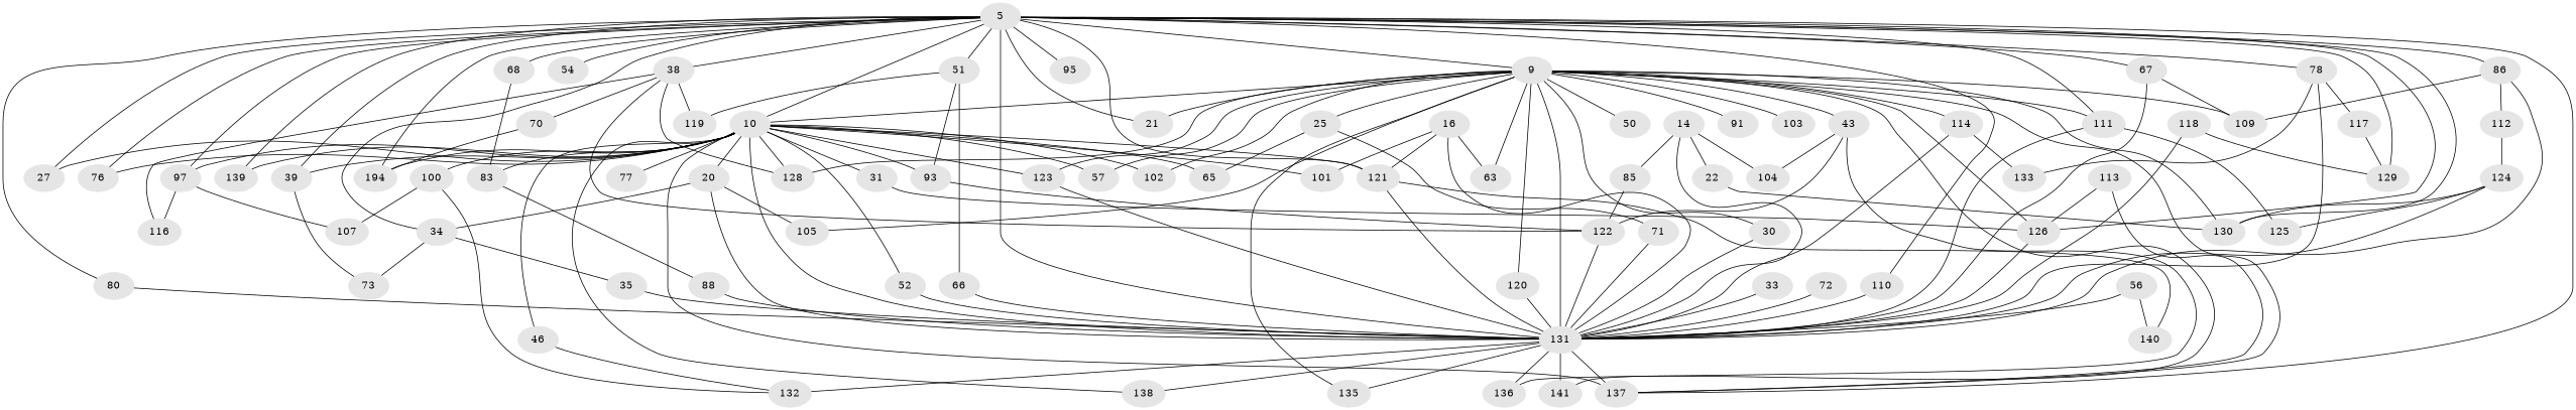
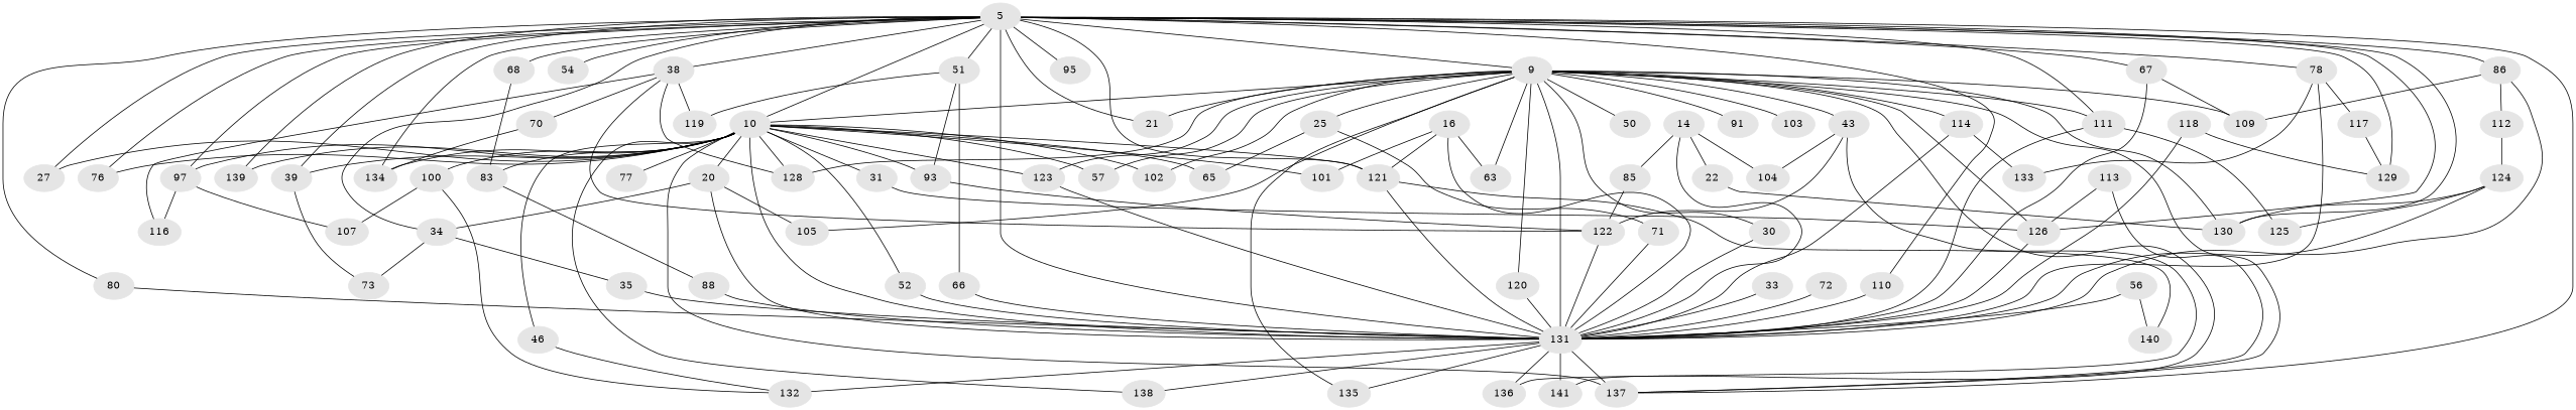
  graph {
    node [color=gray90 style=filled]
    5 [super="+1"]
    9 [super="+8+6"]
    10 [super="+3"]
    21
    27
    34
    38 [super="+12"]
    39 [super="+18"]
    51
    54
    67 [super="+29"]
    68
    76 [super="+41"]
    78 [super="+48"]
    80
    86 [super="+55"]
    95
    97 [super="+17+23"]
    110 [super="+61+47"]
    111 [super="+84"]
    121 [super="+98+64"]
    126 [super="+13+11+60+94"]
    129 [super="+96"]
    130 [super="+15+53"]
    131 [super="+26+7"]
-   134 [super="+36" label=194]
+   134 [super="+36"]
    137 [super="+59+115+127+99"]
    139
    25
    30
    43
    50
    57
    63
    91
    102
    103
    105
    109 [super="+92"]
    114
    120
    123 [super="+74+108+81"]
    128 [super="+87"]
    135
    141
    20
    31 [super="+24"]
    46
    52 [super="+49"]
    65
    77
    83 [super="+82"]
    93 [super="+89"]
    100
    101
    138
    35
    73
    70
    116
    119
    122 [super="+40"]
    66
    117
    133
    112
    107
    125
    140
    136
    132 [super="+45"]
    71
    104
    88
    14
    22
    85
    16
    33
    56
    72 [super="+37"]
    124 [super="+106"]
    113
    118
    5 -- 9 [weight=8]
    5 -- 10 [weight=4]
    5 -- 21
    5 -- 27
    5 -- 34
    5 -- 38 [weight=3]
    5 -- 39
    5 -- 51 [weight=2]
    5 -- 54 [weight=2]
    5 -- 67
    5 -- 68 [weight=2]
    5 -- 76 [weight=2]
    5 -- 78
    5 -- 80
    5 -- 86 [weight=2]
    5 -- 95
    5 -- 97
    5 -- 110
    5 -- 111
    5 -- 121
    5 -- 126 [weight=2]
    5 -- 129 [weight=3]
    5 -- 130
    5 -- 131 [weight=5]
    5 -- 134
    5 -- 137
    5 -- 139
    9 -- 10 [weight=8]
    9 -- 21
    9 -- 111
    9 -- 126 [weight=3]
    9 -- 130 [weight=3]
    9 -- 131 [weight=9]
    9 -- 137 [weight=3]
    9 -- 25 [weight=2]
    9 -- 30
    9 -- 43
    9 -- 50 [weight=2]
    9 -- 57
    9 -- 63
    9 -- 91 [weight=2]
    9 -- 102
    9 -- 103 [weight=2]
    9 -- 105
    9 -- 109
    9 -- 114
    9 -- 120
    9 -- 123 [weight=5]
    9 -- 128
    9 -- 135
    9 -- 141
    10 -- 27
    10 -- 39 [weight=2]
    10 -- 76
    10 -- 97 [weight=2]
    10 -- 121
    10 -- 131 [weight=4]
    10 -- 134 [weight=2]
    10 -- 137 [weight=4]
    10 -- 139
    10 -- 57
    10 -- 102
    10 -- 123
    10 -- 128
    10 -- 20
    10 -- 31
    10 -- 46
    10 -- 52
    10 -- 65
    10 -- 77 [weight=2]
    10 -- 83 [weight=2]
    10 -- 93
    10 -- 100
    10 -- 101
    10 -- 138
    34 -- 35
    34 -- 73
    38 -- 128
    38 -- 70
    38 -- 116
    38 -- 119
    38 -- 122
    39 -- 73
    51 -- 93
    51 -- 119
    51 -- 66
    67 -- 131 [weight=2]
    67 -- 109
    68 -- 83
    78 -- 131 [weight=2]
    78 -- 117
    78 -- 133
    80 -- 131
    86 -- 131
    86 -- 109
    86 -- 112
    97 -- 116
    97 -- 107
    110 -- 131 [weight=2]
    111 -- 131
    111 -- 125
    121 -- 131
    121 -- 140
    126 -- 131
    131 -- 137 [weight=4]
    131 -- 135
    131 -- 141
    131 -- 138
    131 -- 136
    131 -- 132 [weight=2]
    25 -- 65
    25 -- 71
    30 -- 131
    43 -- 122
    43 -- 136
    43 -- 104
    114 -- 131
    114 -- 133
    120 -- 131
    123 -- 131 [weight=2]
    20 -- 34
    20 -- 131
    20 -- 105
    31 -- 126 [weight=2]
    46 -- 132
    52 -- 131 [weight=2]
    83 -- 88
    93 -- 122
    100 -- 107
    100 -- 132
    35 -- 131
    70 -- 134
    122 -- 131 [weight=2]
    66 -- 131
    117 -- 129
    112 -- 124
    71 -- 131
    88 -- 131
    14 -- 131
    14 -- 104
    14 -- 22
    14 -- 85
    22 -- 130
    85 -- 122
    16 -- 121
    16 -- 131 [weight=2]
    16 -- 63
    16 -- 101
    33 -- 131
    56 -- 131 [weight=2]
    56 -- 140
    72 -- 131 [weight=3]
    124 -- 130 [weight=2]
    124 -- 131
    124 -- 125
    113 -- 126
    113 -- 137
    118 -- 129
    118 -- 131
  }
